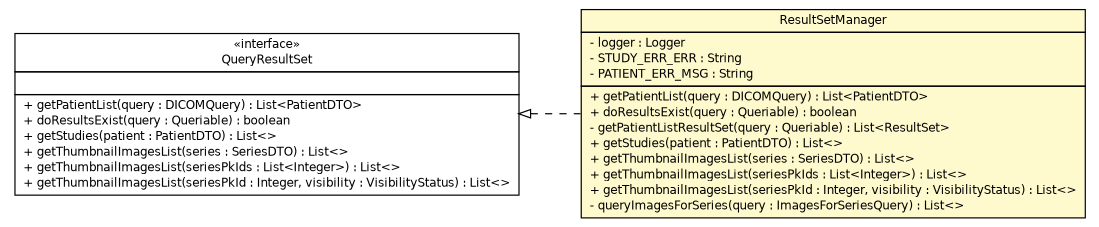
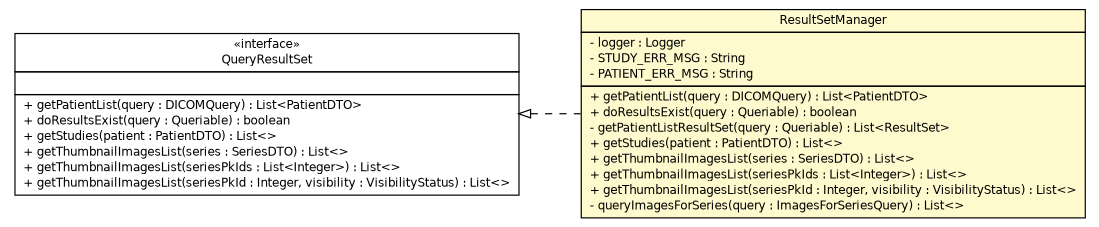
  digraph {
    rankdir=LR
    node [fontcolor=black fontname=Helvetica fontsize=10.0 shape=plaintext]
    n1 [label=<<table border="0" cellborder="1" cellspacing="0" cellpadding="2" port="p" href="./QueryResultSet.html"> 		<tr><td><table border="0" cellspacing="0" cellpadding="1"> 			<tr><td> &laquo;interface&raquo; </td></tr> 			<tr><td> QueryResultSet </td></tr> 		</table></td></tr> 		<tr><td><table border="0" cellspacing="0" cellpadding="1"> 			<tr><td align="left">  </td></tr> 		</table></td></tr> 		<tr><td><table border="0" cellspacing="0" cellpadding="1"> 			<tr><td align="left"> + getPatientList(query : DICOMQuery) : List&lt;PatientDTO&gt; </td></tr> 			<tr><td align="left"> + doResultsExist(query : Queriable) : boolean </td></tr> 			<tr><td align="left"> + getStudies(patient : PatientDTO) : List&lt;&gt; </td></tr> 			<tr><td align="left"> + getThumbnailImagesList(series : SeriesDTO) : List&lt;&gt; </td></tr> 			<tr><td align="left"> + getThumbnailImagesList(seriesPkIds : List&lt;Integer&gt;) : List&lt;&gt; </td></tr> 			<tr><td align="left"> + getThumbnailImagesList(seriesPkId : Integer, visibility : VisibilityStatus) : List&lt;&gt; </td></tr> 		</table></td></tr> 		</table>>]
-   n2 [label=<<table border="0" cellborder="1" cellspacing="0" cellpadding="2" port="p" bgcolor="lemonChiffon" href="./ResultSetManager.html"> 		<tr><td><table border="0" cellspacing="0" cellpadding="1"> 			<tr><td> ResultSetManager </td></tr> 		</table></td></tr> 		<tr><td><table border="0" cellspacing="0" cellpadding="1"> 			<tr><td align="left"> - logger : Logger </td></tr> 			<tr><td align="left"> - STUDY_ERR_ERR : String </td></tr> 			<tr><td align="left"> - PATIENT_ERR_MSG : String </td></tr> 		</table></td></tr> 		<tr><td><table border="0" cellspacing="0" cellpadding="1"> 			<tr><td align="left"> + getPatientList(query : DICOMQuery) : List&lt;PatientDTO&gt; </td></tr> 			<tr><td align="left"> + doResultsExist(query : Queriable) : boolean </td></tr> 			<tr><td align="left"> - getPatientListResultSet(query : Queriable) : List&lt;ResultSet&gt; </td></tr> 			<tr><td align="left"> + getStudies(patient : PatientDTO) : List&lt;&gt; </td></tr> 			<tr><td align="left"> + getThumbnailImagesList(series : SeriesDTO) : List&lt;&gt; </td></tr> 			<tr><td align="left"> + getThumbnailImagesList(seriesPkIds : List&lt;Integer&gt;) : List&lt;&gt; </td></tr> 			<tr><td align="left"> + getThumbnailImagesList(seriesPkId : Integer, visibility : VisibilityStatus) : List&lt;&gt; </td></tr> 			<tr><td align="left"> - queryImagesForSeries(query : ImagesForSeriesQuery) : List&lt;&gt; </td></tr> 		</table></td></tr> 		</table>>]
+   n2 [label=<<table border="0" cellborder="1" cellspacing="0" cellpadding="2" port="p" bgcolor="lemonChiffon" href="./ResultSetManager.html"> 		<tr><td><table border="0" cellspacing="0" cellpadding="1"> 			<tr><td> ResultSetManager </td></tr> 		</table></td></tr> 		<tr><td><table border="0" cellspacing="0" cellpadding="1"> 			<tr><td align="left"> - logger : Logger </td></tr> 			<tr><td align="left"> - STUDY_ERR_MSG : String </td></tr> 			<tr><td align="left"> - PATIENT_ERR_MSG : String </td></tr> 		</table></td></tr> 		<tr><td><table border="0" cellspacing="0" cellpadding="1"> 			<tr><td align="left"> + getPatientList(query : DICOMQuery) : List&lt;PatientDTO&gt; </td></tr> 			<tr><td align="left"> + doResultsExist(query : Queriable) : boolean </td></tr> 			<tr><td align="left"> - getPatientListResultSet(query : Queriable) : List&lt;ResultSet&gt; </td></tr> 			<tr><td align="left"> + getStudies(patient : PatientDTO) : List&lt;&gt; </td></tr> 			<tr><td align="left"> + getThumbnailImagesList(series : SeriesDTO) : List&lt;&gt; </td></tr> 			<tr><td align="left"> + getThumbnailImagesList(seriesPkIds : List&lt;Integer&gt;) : List&lt;&gt; </td></tr> 			<tr><td align="left"> + getThumbnailImagesList(seriesPkId : Integer, visibility : VisibilityStatus) : List&lt;&gt; </td></tr> 			<tr><td align="left"> - queryImagesForSeries(query : ImagesForSeriesQuery) : List&lt;&gt; </td></tr> 		</table></td></tr> 		</table>>]
    n1 -> n2 [arrowtail=empty dir=back fontname=Helvetica fontsize=10 headport=p labelfontname=Helvetica labelfontsize=10 style=dashed tailport=p]
  }
